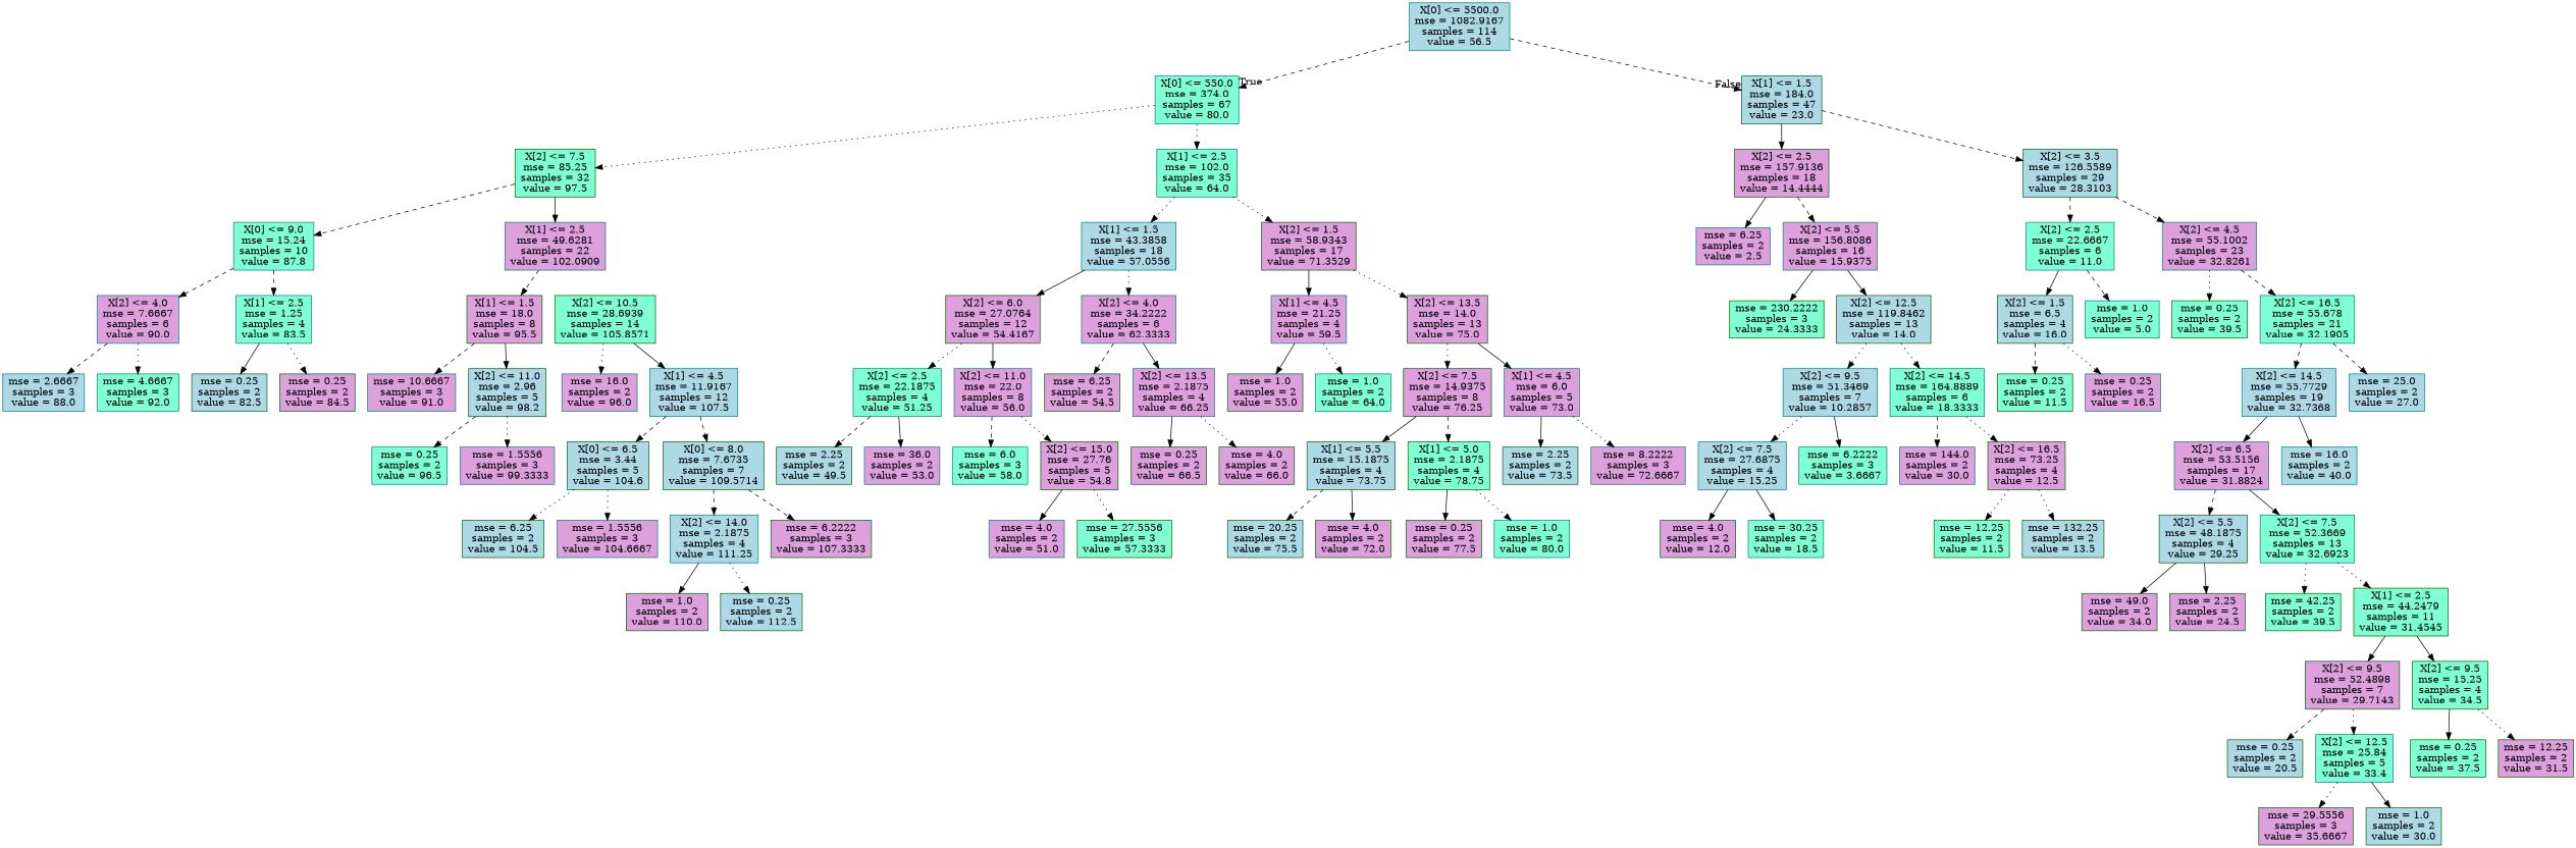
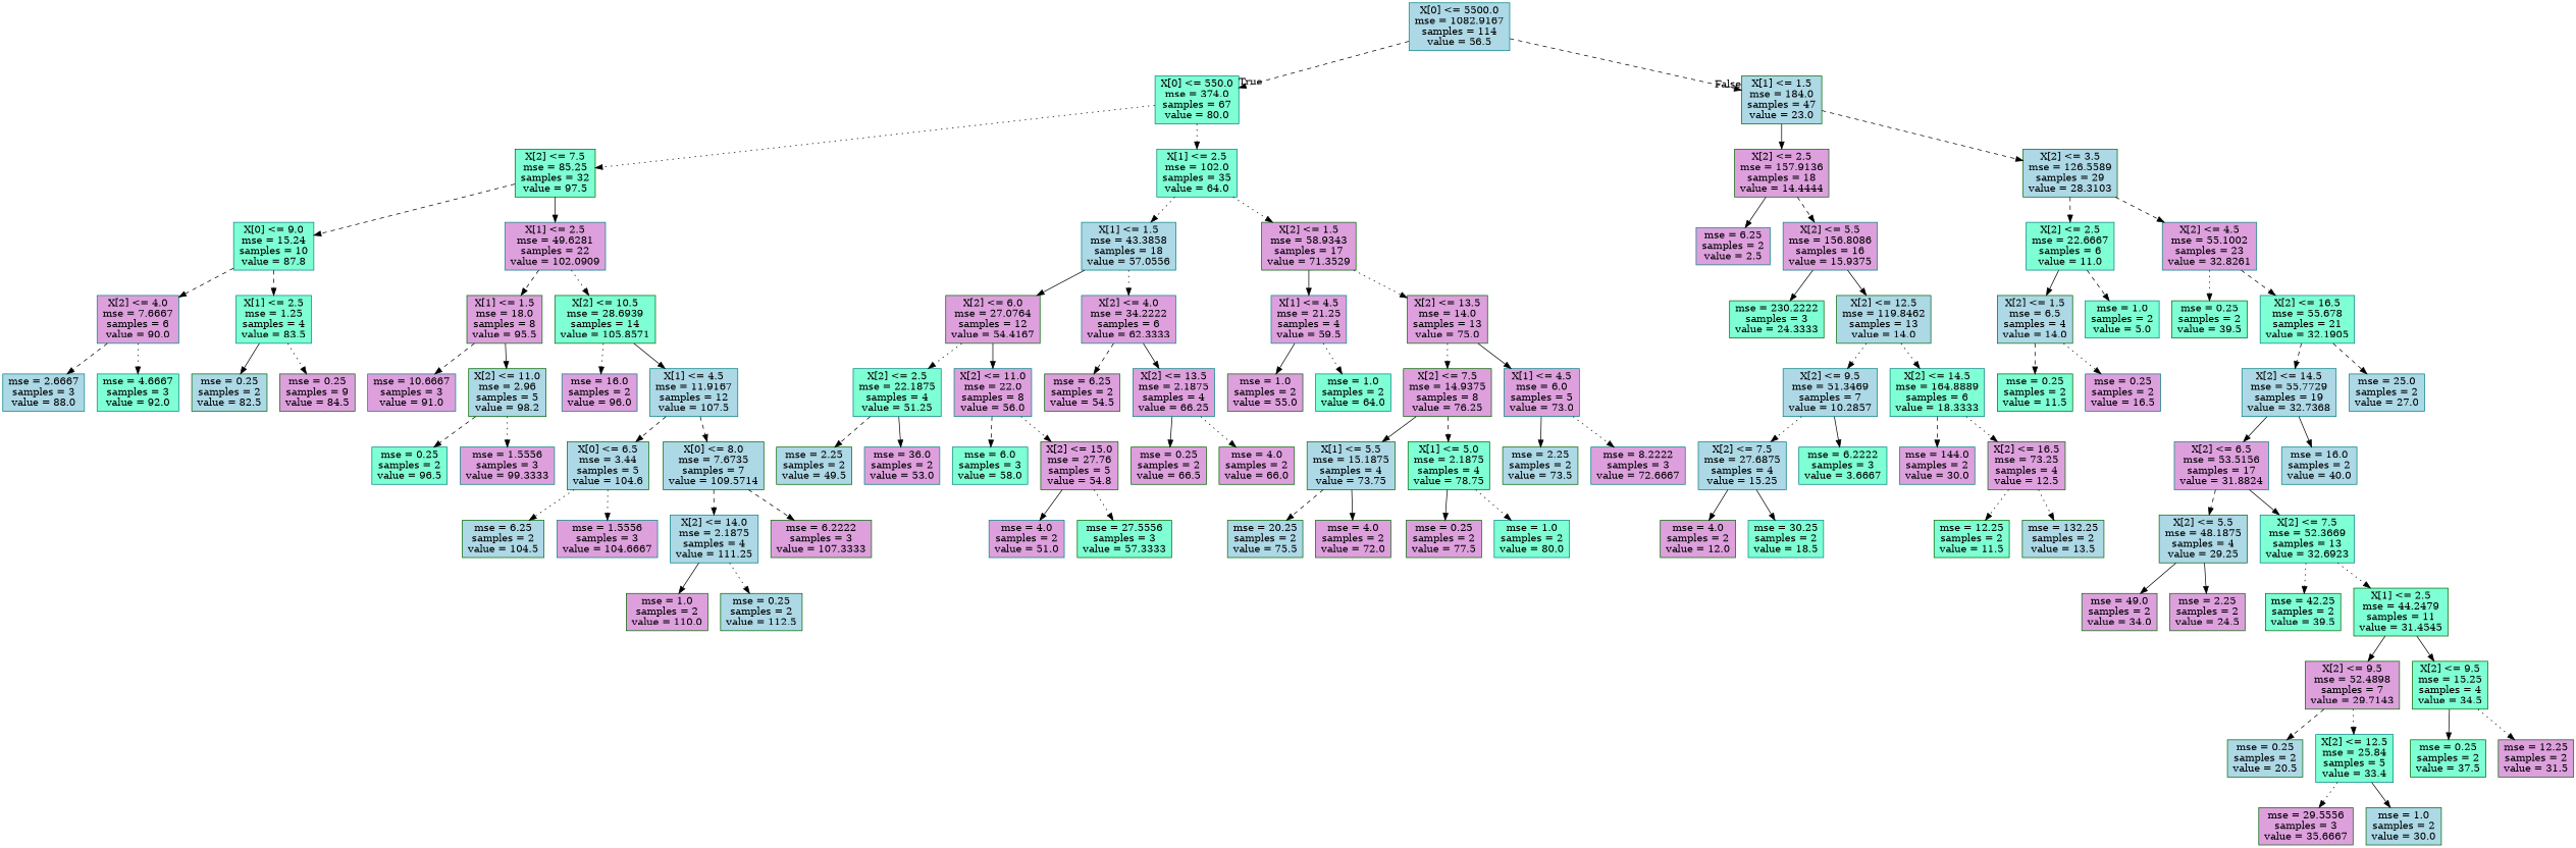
  digraph {
    node [color=darkgreen fillcolor=plum shape=box style=filled]
    edge [style=dotted]
    n1 [color=teal fillcolor=lightblue label="X[0] <= 5500.0\nmse = 1082.9167\nsamples = 114\nvalue = 56.5"]
    n2 [color=teal fillcolor=aquamarine label="X[0] <= 550.0\nmse = 374.0\nsamples = 67\nvalue = 80.0"]
    n3 [fillcolor=lightblue label="X[1] <= 1.5\nmse = 184.0\nsamples = 47\nvalue = 23.0"]
    n4 [fillcolor=aquamarine label="X[2] <= 7.5\nmse = 85.25\nsamples = 32\nvalue = 97.5"]
    n5 [color=teal fillcolor=aquamarine label="X[1] <= 2.5\nmse = 102.0\nsamples = 35\nvalue = 64.0"]
    n6 [label="X[2] <= 2.5\nmse = 157.9136\nsamples = 18\nvalue = 14.4444"]
    n7 [fillcolor=lightblue label="X[2] <= 3.5\nmse = 126.5589\nsamples = 29\nvalue = 28.3103"]
    n8 [color=teal fillcolor=aquamarine label="X[0] <= 9.0\nmse = 15.24\nsamples = 10\nvalue = 87.8"]
    n9 [color=teal label="X[1] <= 2.5\nmse = 49.6281\nsamples = 22\nvalue = 102.0909"]
    n10 [color=teal fillcolor=lightblue label="X[1] <= 1.5\nmse = 43.3858\nsamples = 18\nvalue = 57.0556"]
    n11 [label="X[2] <= 1.5\nmse = 58.9343\nsamples = 17\nvalue = 71.3529"]
    n12 [color=teal label="X[2] <= 4.0\nmse = 7.6667\nsamples = 6\nvalue = 90.0"]
    n13 [color=teal fillcolor=aquamarine label="X[1] <= 2.5\nmse = 1.25\nsamples = 4\nvalue = 83.5"]
    n14 [label="X[1] <= 1.5\nmse = 18.0\nsamples = 8\nvalue = 95.5"]
    n15 [fillcolor=aquamarine label="X[2] <= 10.5\nmse = 28.6939\nsamples = 14\nvalue = 105.8571"]
    n16 [color=teal fillcolor=lightblue label="mse = 2.6667\nsamples = 3\nvalue = 88.0"]
    n17 [color=teal fillcolor=aquamarine label="mse = 4.6667\nsamples = 3\nvalue = 92.0"]
    n18 [fillcolor=lightblue label="mse = 0.25\nsamples = 2\nvalue = 82.5"]
-   n19 [label="mse = 0.25\nsamples = 2\nvalue = 84.5"]
+   n19 [label="mse = 0.25\nsamples = 9\nvalue = 84.5"]
    n20 [color=teal label="mse = 10.6667\nsamples = 3\nvalue = 91.0"]
    n21 [fillcolor=lightblue label="X[2] <= 11.0\nmse = 2.96\nsamples = 5\nvalue = 98.2"]
    n22 [color=teal label="mse = 16.0\nsamples = 2\nvalue = 96.0"]
    n23 [color=teal fillcolor=lightblue label="X[1] <= 4.5\nmse = 11.9167\nsamples = 12\nvalue = 107.5"]
    n24 [color=teal fillcolor=aquamarine label="mse = 0.25\nsamples = 2\nvalue = 96.5"]
    n25 [color=teal label="mse = 1.5556\nsamples = 3\nvalue = 99.3333"]
    n26 [fillcolor=lightblue label="X[0] <= 6.5\nmse = 3.44\nsamples = 5\nvalue = 104.6"]
    n27 [fillcolor=lightblue label="X[0] <= 8.0\nmse = 7.6735\nsamples = 7\nvalue = 109.5714"]
    n28 [fillcolor=lightblue label="mse = 6.25\nsamples = 2\nvalue = 104.5"]
    n29 [color=teal label="mse = 1.5556\nsamples = 3\nvalue = 104.6667"]
    n30 [color=teal fillcolor=lightblue label="X[2] <= 14.0\nmse = 2.1875\nsamples = 4\nvalue = 111.25"]
    n31 [label="mse = 6.2222\nsamples = 3\nvalue = 107.3333"]
    n32 [label="mse = 1.0\nsamples = 2\nvalue = 110.0"]
    n33 [fillcolor=lightblue label="mse = 0.25\nsamples = 2\nvalue = 112.5"]
    n34 [label="X[2] <= 6.0\nmse = 27.0764\nsamples = 12\nvalue = 54.4167"]
    n35 [color=teal label="X[2] <= 4.0\nmse = 34.2222\nsamples = 6\nvalue = 62.3333"]
    n36 [color=teal label="X[1] <= 4.5\nmse = 21.25\nsamples = 4\nvalue = 59.5"]
    n37 [label="X[2] <= 13.5\nmse = 14.0\nsamples = 13\nvalue = 75.0"]
    n38 [color=teal fillcolor=aquamarine label="X[2] <= 2.5\nmse = 22.1875\nsamples = 4\nvalue = 51.25"]
    n39 [color=teal label="X[2] <= 11.0\nmse = 22.0\nsamples = 8\nvalue = 56.0"]
    n40 [label="mse = 6.25\nsamples = 2\nvalue = 54.5"]
    n41 [color=teal label="X[2] <= 13.5\nmse = 2.1875\nsamples = 4\nvalue = 66.25"]
    n42 [fillcolor=lightblue label="mse = 2.25\nsamples = 2\nvalue = 49.5"]
    n43 [color=teal label="mse = 36.0\nsamples = 2\nvalue = 53.0"]
    n44 [color=teal fillcolor=aquamarine label="mse = 6.0\nsamples = 3\nvalue = 58.0"]
    n45 [label="X[2] <= 15.0\nmse = 27.76\nsamples = 5\nvalue = 54.8"]
    n46 [color=teal label="mse = 4.0\nsamples = 2\nvalue = 51.0"]
    n47 [fillcolor=aquamarine label="mse = 27.5556\nsamples = 3\nvalue = 57.3333"]
    n48 [label="mse = 0.25\nsamples = 2\nvalue = 66.5"]
    n49 [label="mse = 4.0\nsamples = 2\nvalue = 66.0"]
    n50 [label="mse = 1.0\nsamples = 2\nvalue = 55.0"]
    n51 [color=teal fillcolor=aquamarine label="mse = 1.0\nsamples = 2\nvalue = 64.0"]
    n52 [label="X[2] <= 7.5\nmse = 14.9375\nsamples = 8\nvalue = 76.25"]
    n53 [color=teal label="X[1] <= 4.5\nmse = 6.0\nsamples = 5\nvalue = 73.0"]
    n54 [fillcolor=lightblue label="X[1] <= 5.5\nmse = 15.1875\nsamples = 4\nvalue = 73.75"]
    n55 [fillcolor=aquamarine label="X[1] <= 5.0\nmse = 2.1875\nsamples = 4\nvalue = 78.75"]
    n56 [fillcolor=lightblue label="mse = 2.25\nsamples = 2\nvalue = 73.5"]
    n57 [color=teal label="mse = 8.2222\nsamples = 3\nvalue = 72.6667"]
    n58 [fillcolor=lightblue label="mse = 20.25\nsamples = 2\nvalue = 75.5"]
    n59 [label="mse = 4.0\nsamples = 2\nvalue = 72.0"]
    n60 [label="mse = 0.25\nsamples = 2\nvalue = 77.5"]
    n61 [color=teal fillcolor=aquamarine label="mse = 1.0\nsamples = 2\nvalue = 80.0"]
    n62 [color=teal label="mse = 6.25\nsamples = 2\nvalue = 2.5"]
    n63 [color=teal label="X[2] <= 5.5\nmse = 156.8086\nsamples = 16\nvalue = 15.9375"]
    n64 [color=teal fillcolor=aquamarine label="X[2] <= 2.5\nmse = 22.6667\nsamples = 6\nvalue = 11.0"]
    n65 [color=teal label="X[2] <= 4.5\nmse = 55.1002\nsamples = 23\nvalue = 32.8261"]
    n66 [fillcolor=aquamarine label="mse = 230.2222\nsamples = 3\nvalue = 24.3333"]
    n67 [fillcolor=lightblue label="X[2] <= 12.5\nmse = 119.8462\nsamples = 13\nvalue = 14.0"]
    n68 [color=teal fillcolor=lightblue label="X[2] <= 9.5\nmse = 51.3469\nsamples = 7\nvalue = 10.2857"]
    n69 [color=teal fillcolor=aquamarine label="X[2] <= 14.5\nmse = 164.8889\nsamples = 6\nvalue = 18.3333"]
    n70 [color=teal fillcolor=lightblue label="X[2] <= 7.5\nmse = 27.6875\nsamples = 4\nvalue = 15.25"]
    n71 [color=teal fillcolor=aquamarine label="mse = 6.2222\nsamples = 3\nvalue = 3.6667"]
    n72 [color=teal label="mse = 144.0\nsamples = 2\nvalue = 30.0"]
    n73 [label="X[2] <= 16.5\nmse = 73.25\nsamples = 4\nvalue = 12.5"]
    n74 [label="mse = 4.0\nsamples = 2\nvalue = 12.0"]
    n75 [color=teal fillcolor=aquamarine label="mse = 30.25\nsamples = 2\nvalue = 18.5"]
    n76 [fillcolor=aquamarine label="mse = 12.25\nsamples = 2\nvalue = 11.5"]
    n77 [fillcolor=lightblue label="mse = 132.25\nsamples = 2\nvalue = 13.5"]
-   n78 [fillcolor=lightblue label="X[2] <= 1.5\nmse = 6.5\nsamples = 4\nvalue = 16.0"]
+   n78 [fillcolor=lightblue label="X[2] <= 1.5\nmse = 6.5\nsamples = 4\nvalue = 14.0"]
    n79 [color=teal fillcolor=aquamarine label="mse = 1.0\nsamples = 2\nvalue = 5.0"]
    n80 [fillcolor=aquamarine label="mse = 0.25\nsamples = 2\nvalue = 39.5"]
    n81 [color=teal fillcolor=aquamarine label="X[2] <= 16.5\nmse = 55.678\nsamples = 21\nvalue = 32.1905"]
    n82 [fillcolor=aquamarine label="mse = 0.25\nsamples = 2\nvalue = 11.5"]
    n83 [color=teal label="mse = 0.25\nsamples = 2\nvalue = 16.5"]
    n84 [color=teal fillcolor=lightblue label="X[2] <= 14.5\nmse = 55.7729\nsamples = 19\nvalue = 32.7368"]
    n85 [color=teal fillcolor=lightblue label="mse = 25.0\nsamples = 2\nvalue = 27.0"]
    n86 [color=teal label="X[2] <= 6.5\nmse = 53.5156\nsamples = 17\nvalue = 31.8824"]
    n87 [color=teal fillcolor=lightblue label="mse = 16.0\nsamples = 2\nvalue = 40.0"]
    n88 [fillcolor=lightblue label="X[2] <= 5.5\nmse = 48.1875\nsamples = 4\nvalue = 29.25"]
    n89 [color=teal fillcolor=aquamarine label="X[2] <= 7.5\nmse = 52.3669\nsamples = 13\nvalue = 32.6923"]
    n90 [label="mse = 49.0\nsamples = 2\nvalue = 34.0"]
    n91 [label="mse = 2.25\nsamples = 2\nvalue = 24.5"]
    n92 [fillcolor=aquamarine label="mse = 42.25\nsamples = 2\nvalue = 39.5"]
    n93 [fillcolor=aquamarine label="X[1] <= 2.5\nmse = 44.2479\nsamples = 11\nvalue = 31.4545"]
    n94 [label="X[2] <= 9.5\nmse = 52.4898\nsamples = 7\nvalue = 29.7143"]
    n95 [fillcolor=aquamarine label="X[2] <= 9.5\nmse = 15.25\nsamples = 4\nvalue = 34.5"]
    n96 [fillcolor=lightblue label="mse = 0.25\nsamples = 2\nvalue = 20.5"]
    n97 [color=teal fillcolor=aquamarine label="X[2] <= 12.5\nmse = 25.84\nsamples = 5\nvalue = 33.4"]
    n98 [fillcolor=aquamarine label="mse = 0.25\nsamples = 2\nvalue = 37.5"]
    n99 [label="mse = 12.25\nsamples = 2\nvalue = 31.5"]
    n100 [label="mse = 29.5556\nsamples = 3\nvalue = 35.6667"]
    n101 [fillcolor=lightblue label="mse = 1.0\nsamples = 2\nvalue = 30.0"]
    n1 -> n2 [headlabel=True labelangle=45 labeldistance=2.5 style=dashed]
    n1 -> n3 [headlabel=False labelangle=-45 labeldistance=2.5 style=dashed]
    n2 -> n4
    n2 -> n5
    n3 -> n6 [style=solid]
    n3 -> n7 [style=dashed]
    n4 -> n8 [style=dashed]
    n4 -> n9 [style=solid]
    n5 -> n10
    n5 -> n11
    n6 -> n62 [style=solid]
    n6 -> n63 [style=dashed]
    n7 -> n64 [style=dashed]
    n7 -> n65 [style=dashed]
    n8 -> n12 [style=dashed]
    n8 -> n13 [style=dashed]
    n9 -> n14 [style=dashed]
+   n9 -> n15
    n10 -> n34 [style=solid]
    n10 -> n35
    n11 -> n36 [style=solid]
    n11 -> n37
    n12 -> n16 [style=dashed]
    n12 -> n17
    n13 -> n18 [style=solid]
    n13 -> n19
    n14 -> n20 [style=dashed]
    n14 -> n21 [style=solid]
    n15 -> n22
    n15 -> n23 [style=solid]
    n21 -> n24 [style=dashed]
    n21 -> n25
    n23 -> n26 [style=dashed]
    n23 -> n27 [style=dashed]
    n26 -> n28
    n26 -> n29
    n27 -> n30 [style=dashed]
    n27 -> n31 [style=dashed]
    n30 -> n32 [style=solid]
    n30 -> n33
    n34 -> n38
    n34 -> n39 [style=solid]
    n35 -> n40 [style=dashed]
    n35 -> n41 [style=solid]
    n36 -> n50 [style=solid]
    n36 -> n51
    n37 -> n52
    n37 -> n53 [style=solid]
    n38 -> n42 [style=dashed]
    n38 -> n43 [style=solid]
    n39 -> n44 [style=dashed]
    n39 -> n45
    n41 -> n48 [style=solid]
    n41 -> n49
    n45 -> n46 [style=solid]
    n45 -> n47
    n52 -> n54 [style=solid]
    n52 -> n55 [style=dashed]
    n53 -> n56 [style=solid]
    n53 -> n57
    n54 -> n58 [style=dashed]
    n54 -> n59 [style=solid]
    n55 -> n60 [style=solid]
    n55 -> n61
    n63 -> n66 [style=solid]
    n63 -> n67 [style=solid]
    n64 -> n78 [style=solid]
    n64 -> n79 [style=dashed]
    n65 -> n80
    n65 -> n81 [style=dashed]
    n67 -> n68
    n67 -> n69
    n68 -> n70
    n68 -> n71 [style=solid]
    n69 -> n72 [style=dashed]
    n69 -> n73
    n70 -> n74 [style=solid]
    n70 -> n75 [style=solid]
    n73 -> n76
    n73 -> n77
    n78 -> n82 [style=dashed]
    n78 -> n83
    n81 -> n84 [style=dashed]
    n81 -> n85 [style=dashed]
    n84 -> n86 [style=solid]
    n84 -> n87 [style=solid]
    n86 -> n88 [style=dashed]
    n86 -> n89 [style=solid]
    n88 -> n90 [style=solid]
    n88 -> n91 [style=solid]
    n89 -> n92
    n89 -> n93
    n93 -> n94 [style=solid]
    n93 -> n95 [style=solid]
    n94 -> n96 [style=dashed]
    n94 -> n97
    n95 -> n98 [style=solid]
    n95 -> n99
    n97 -> n100
    n97 -> n101 [style=solid]
  }
